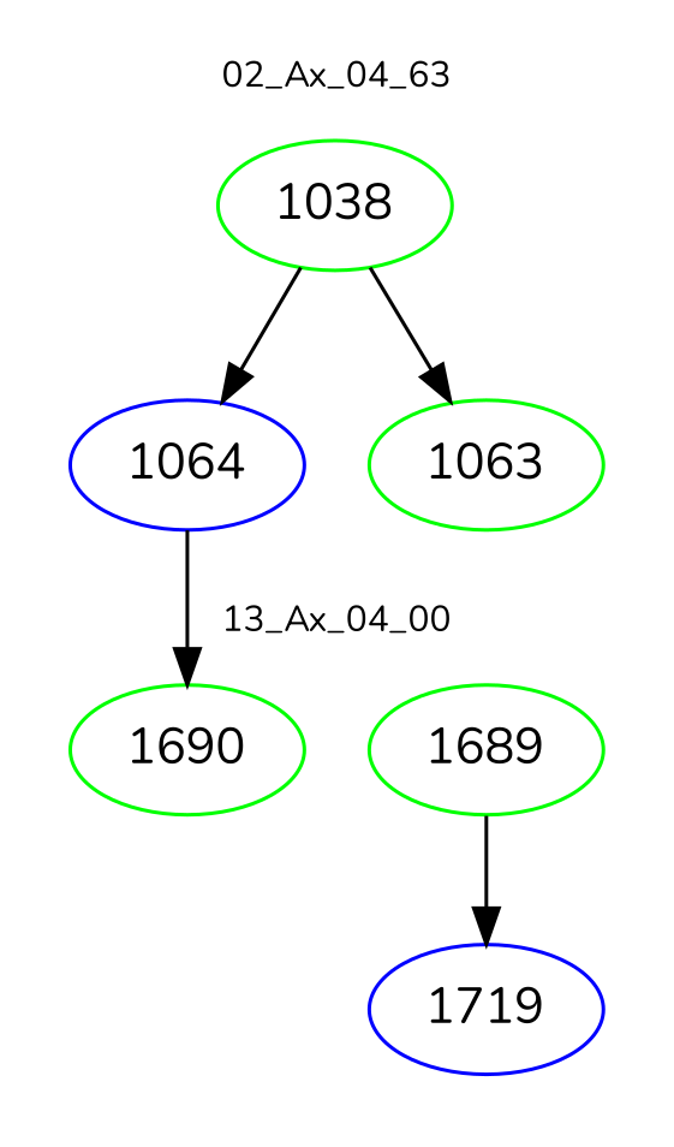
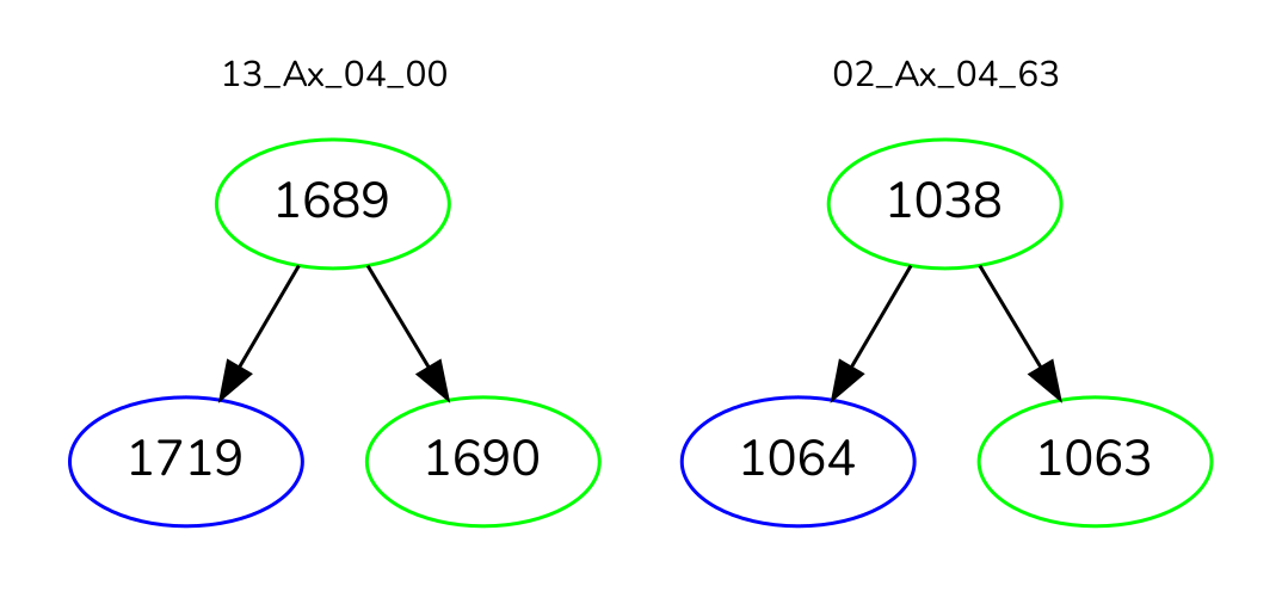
  digraph {
    fontname=Nunito
    node [color=green fontname=Nunito]
    edge [color=black fontname=Nunito]
    n1 [label=1689]
    n2 [color=blue label=1719]
    n3 [label=1690]
    n4 [label=1038]
    n5 [color=blue label=1064]
    n6 [label=1063]
    subgraph cluster_1 {
      color=white
      fontsize=10
      label="13_Ax_04_00"
      n1
      n2
      n3
    }
    subgraph cluster_2 {
      color=white
      fontsize=10
      label="02_Ax_04_63"
      n4
      n5
      n6
    }
    n1 -> n2
-   n5 -> n3
+   n1 -> n3
    n4 -> n5
    n4 -> n6
  }
